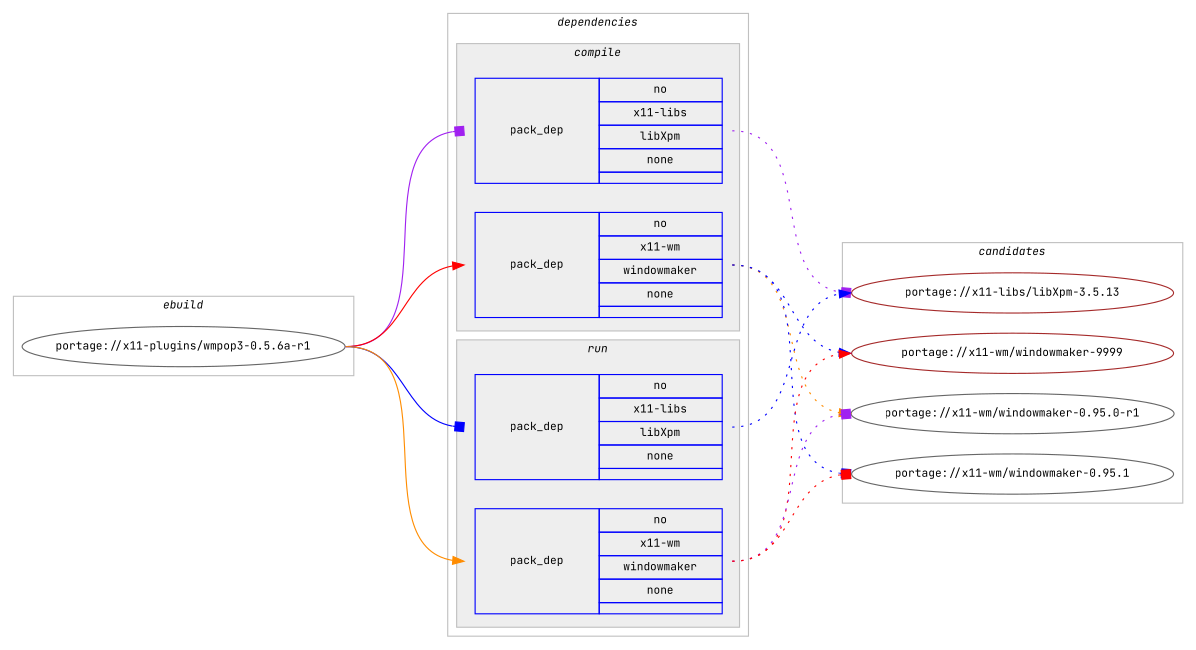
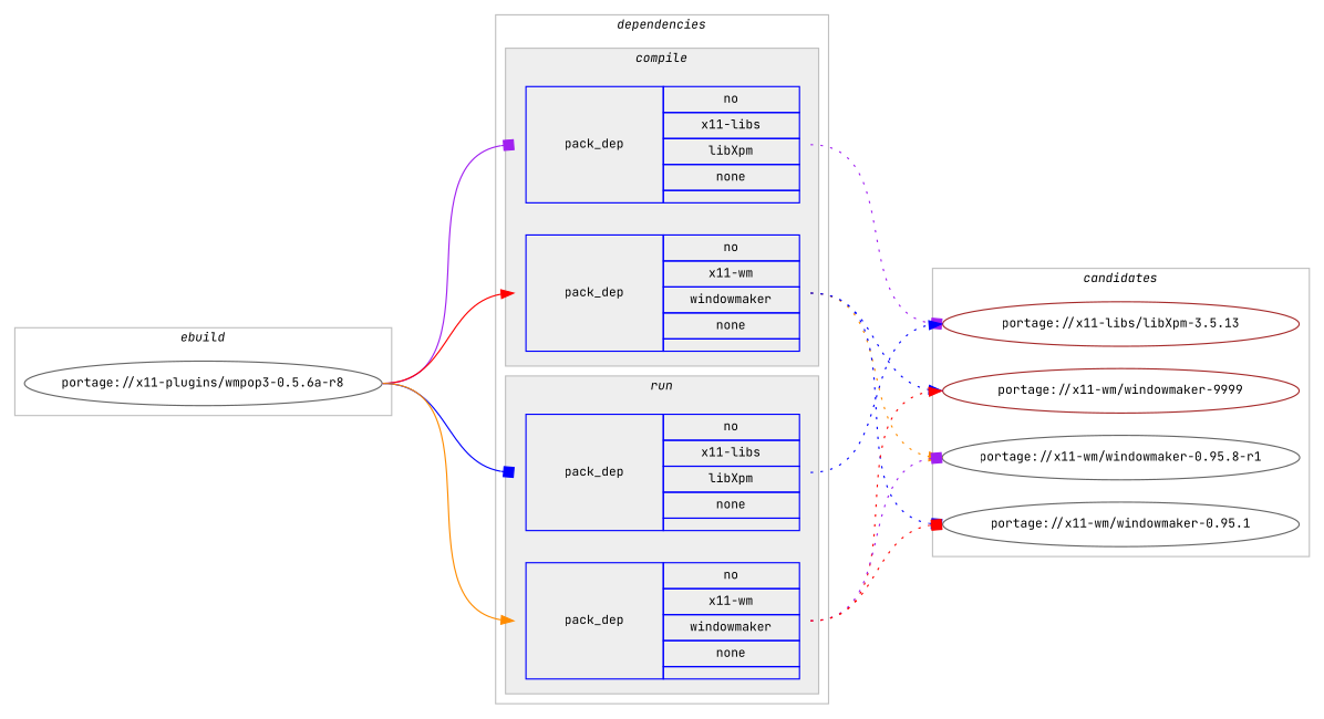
  digraph {
    compound=true
    concentrate=true
    fontname="JetBrains Mono"
    fontsize=10
    newrank=true
    rankdir=LR
    ranksep=1.5
    node [color=blue fontname="JetBrains Mono" fontsize=10]
    edge [arrowhead=box color=blue fontname="JetBrains Mono" headport=w style=dotted tailport=e weight=100]
-   n1 [color=gray40 label="portage://x11-plugins/wmpop3-0.5.6a-r1" width=4]
+   n1 [color=gray40 label="portage://x11-plugins/wmpop3-0.5.6a-r8" width=4]
    n2 [label=<<TABLE BORDER="0" CELLBORDER="1" CELLSPACING="0" CELLPADDING="4" WIDTH="220"><TR><TD ROWSPAN="6" CELLPADDING="30">pack_dep</TD></TR><TR><TD WIDTH="110">no</TD></TR><TR><TD>x11-libs</TD></TR><TR><TD>libXpm</TD></TR><TR><TD>none</TD></TR><TR><TD></TD></TR></TABLE>> shape=none]
    n3 [label=<<TABLE BORDER="0" CELLBORDER="1" CELLSPACING="0" CELLPADDING="4" WIDTH="220"><TR><TD ROWSPAN="6" CELLPADDING="30">pack_dep</TD></TR><TR><TD WIDTH="110">no</TD></TR><TR><TD>x11-wm</TD></TR><TR><TD>windowmaker</TD></TR><TR><TD>none</TD></TR><TR><TD></TD></TR></TABLE>> shape=none]
    n4 [label=<<TABLE BORDER="0" CELLBORDER="1" CELLSPACING="0" CELLPADDING="4" WIDTH="220"><TR><TD ROWSPAN="6" CELLPADDING="30">pack_dep</TD></TR><TR><TD WIDTH="110">no</TD></TR><TR><TD>x11-libs</TD></TR><TR><TD>libXpm</TD></TR><TR><TD>none</TD></TR><TR><TD></TD></TR></TABLE>> shape=none]
    n5 [label=<<TABLE BORDER="0" CELLBORDER="1" CELLSPACING="0" CELLPADDING="4" WIDTH="220"><TR><TD ROWSPAN="6" CELLPADDING="30">pack_dep</TD></TR><TR><TD WIDTH="110">no</TD></TR><TR><TD>x11-wm</TD></TR><TR><TD>windowmaker</TD></TR><TR><TD>none</TD></TR><TR><TD></TD></TR></TABLE>> shape=none]
    n6 [color=brown label="portage://x11-wm/windowmaker-9999" width=4]
-   n7 [color=gray40 label="portage://x11-wm/windowmaker-0.95.0-r1" width=4]
+   n7 [color=gray40 label="portage://x11-wm/windowmaker-0.95.8-r1" width=4]
    n8 [color=gray40 label="portage://x11-wm/windowmaker-0.95.1" width=4]
    n9 [color=brown label="portage://x11-libs/libXpm-3.5.13" width=4]
    subgraph cluster_1 {
      color=gray
      label=<<i>ebuild</i>>
      rank=same
      n1
    }
    subgraph cluster_2 {
      color=gray
      label=<<i>dependencies</i>>
      subgraph cluster_3 {
        color=gray
        fillcolor="#eeeeee"
        label=<<i>compile</i>>
        style=filled
        subgraph sub_4 {
          color=gray
          fillcolor="#eeeeee"
          label=<<i>compile</i>>
          style=filled
          n2
        }
        subgraph sub_5 {
          color=gray
          fillcolor="#eeeeee"
          label=<<i>compile</i>>
          style=filled
          n3
        }
      }
      subgraph cluster_6 {
        color=gray
        fillcolor="#eeeeee"
        label=<<i>compile and run</i>>
        style=filled
      }
      subgraph cluster_7 {
        color=gray
        fillcolor="#eeeeee"
        label=<<i>run</i>>
        style=filled
        subgraph sub_8 {
          color=gray
          fillcolor="#eeeeee"
          label=<<i>run</i>>
          style=filled
          n4
        }
        subgraph sub_9 {
          color=gray
          fillcolor="#eeeeee"
          label=<<i>run</i>>
          style=filled
          n5
        }
      }
    }
    subgraph cluster_10 {
      color=gray
      label=<<i>candidates</i>>
      rank=same
      subgraph sub_11 {
        color=black
        label=<<i>candidates</i>>
        nodesep=1
        rank=same
        n6
        n7
        n8
      }
      subgraph sub_12 {
        color=black
        label=<<i>candidates</i>>
        nodesep=1
        rank=same
        n9
      }
      subgraph sub_13 {
        color=black
        label=<<i>candidates</i>>
        nodesep=1
        rank=same
        n9
      }
      subgraph sub_14 {
        color=black
        label=<<i>candidates</i>>
        nodesep=1
        rank=same
        n6
        n7
        n8
      }
    }
    n1 -> n2 [color=purple style=solid weight=20]
    n1 -> n3 [arrowhead=normal color=red style=solid weight=20]
    n1 -> n4 [style=solid weight=20]
    n1 -> n5 [arrowhead=normal color=darkorange style=solid weight=20]
    n2 -> n9 [color=purple]
    n3 -> n6 [arrowhead=normal]
    n3 -> n7 [arrowhead=normal color=darkorange]
    n3 -> n8
    n4 -> n9 [arrowhead=normal]
    n5 -> n6 [arrowhead=normal color=red]
    n5 -> n7 [color=purple]
    n5 -> n8 [color=red]
  }
